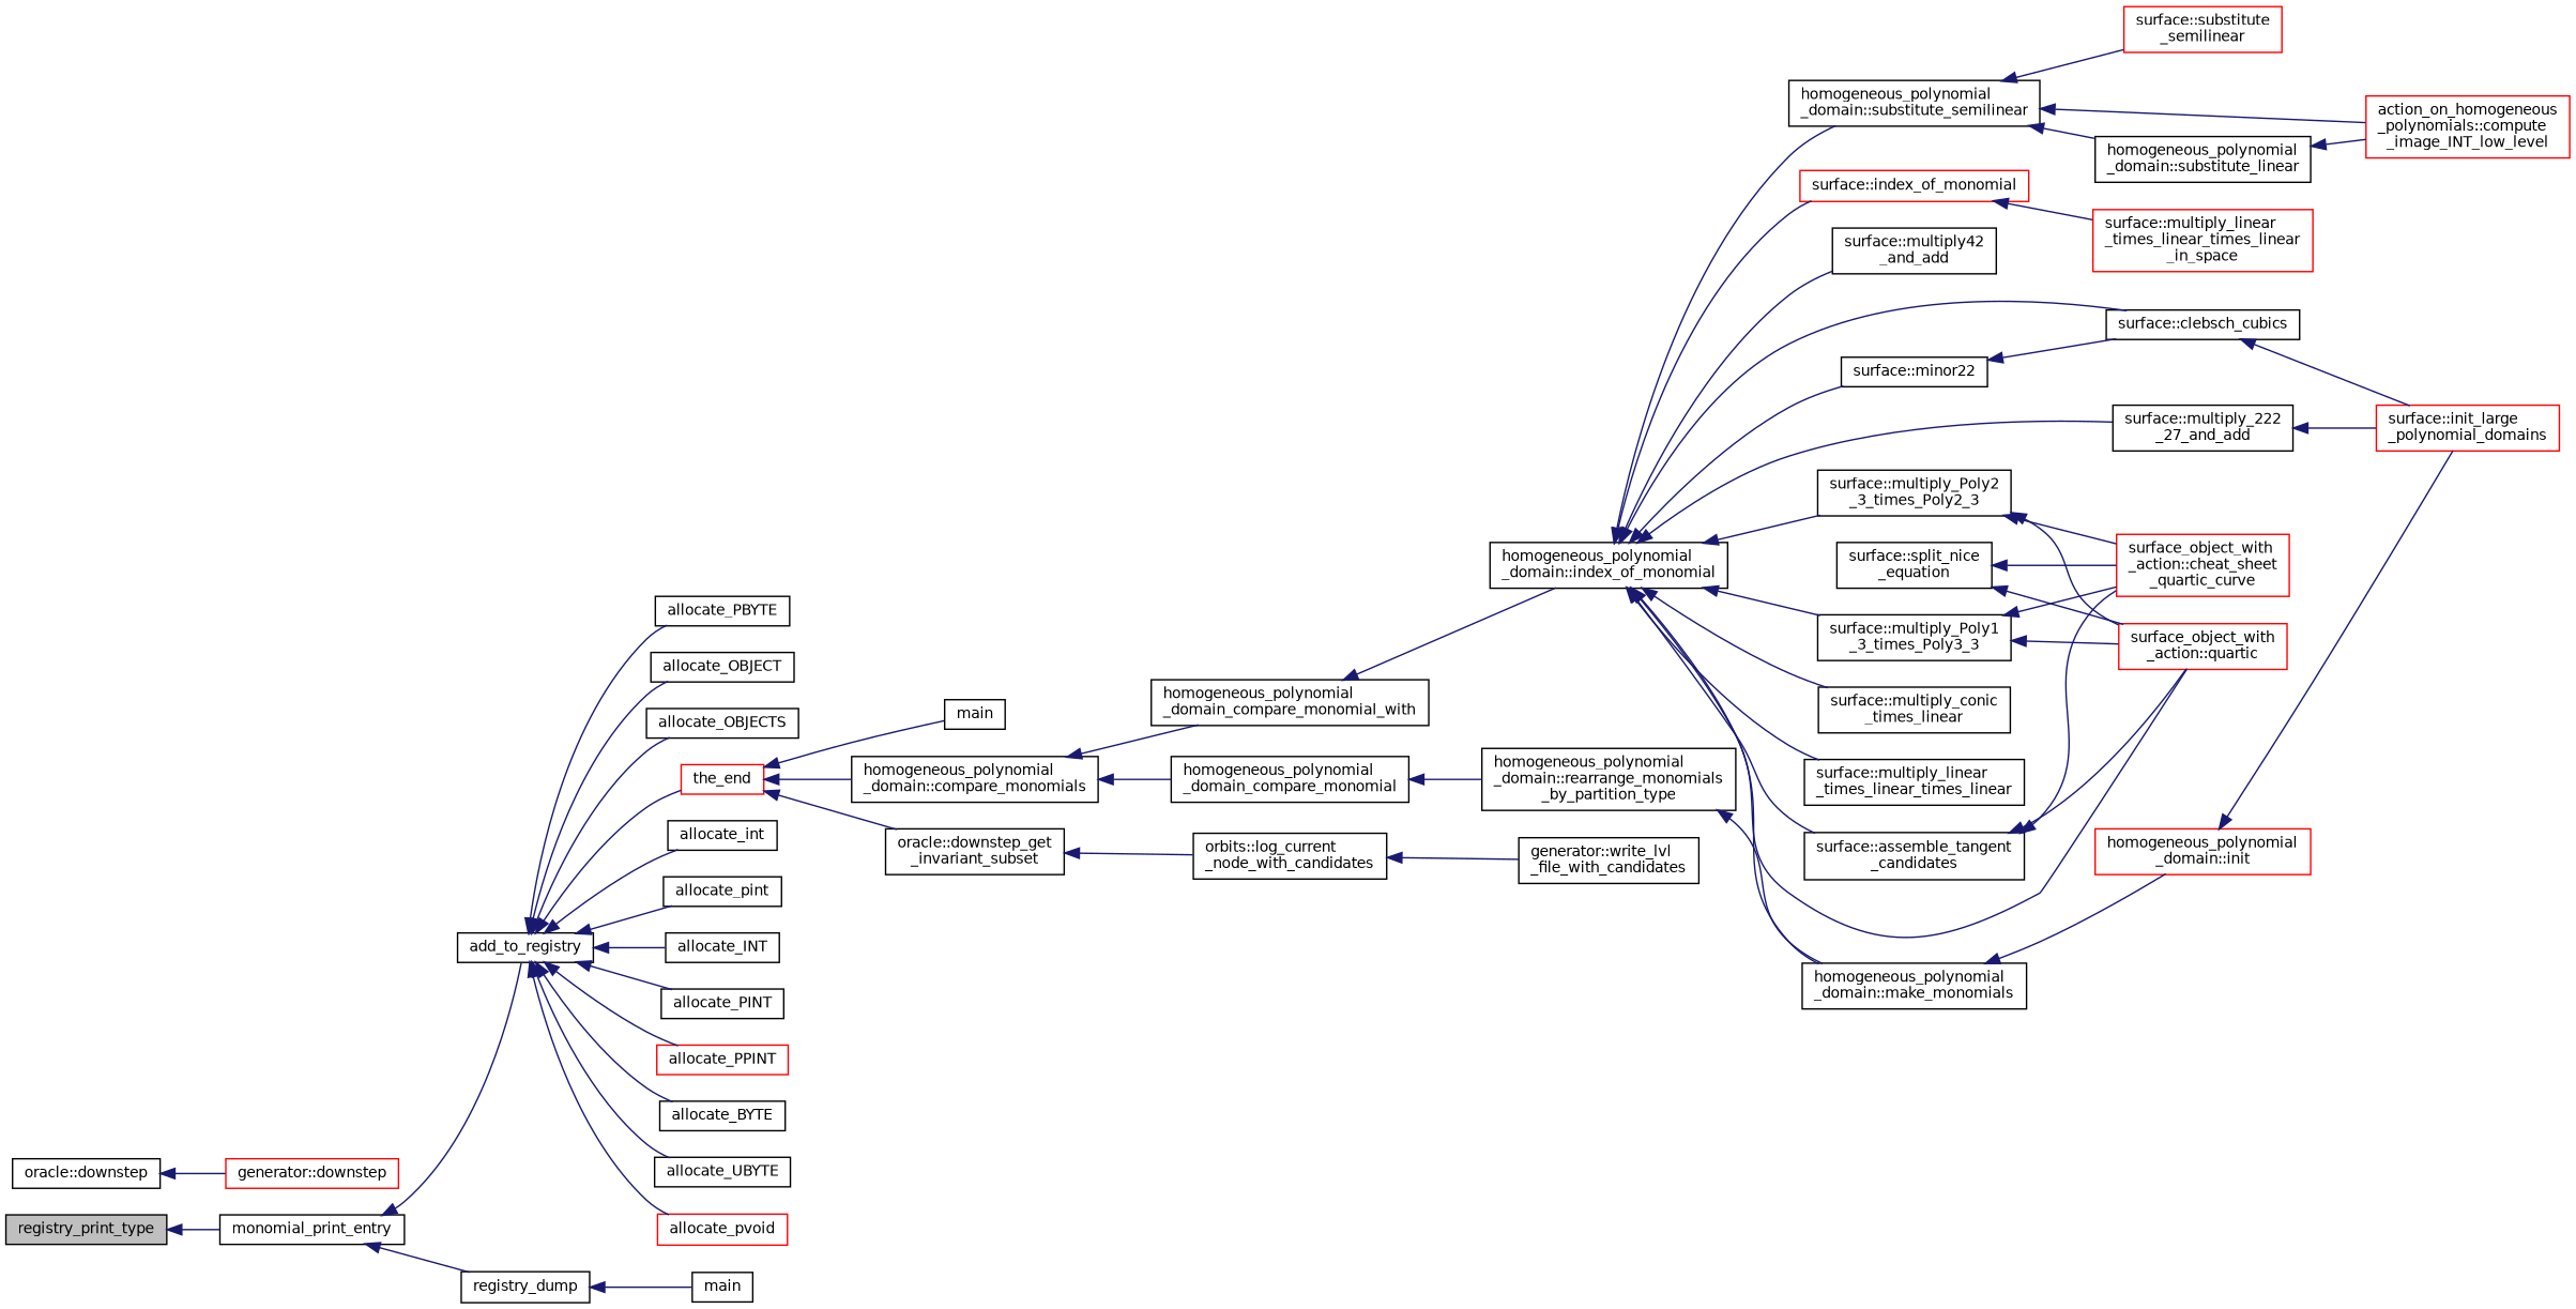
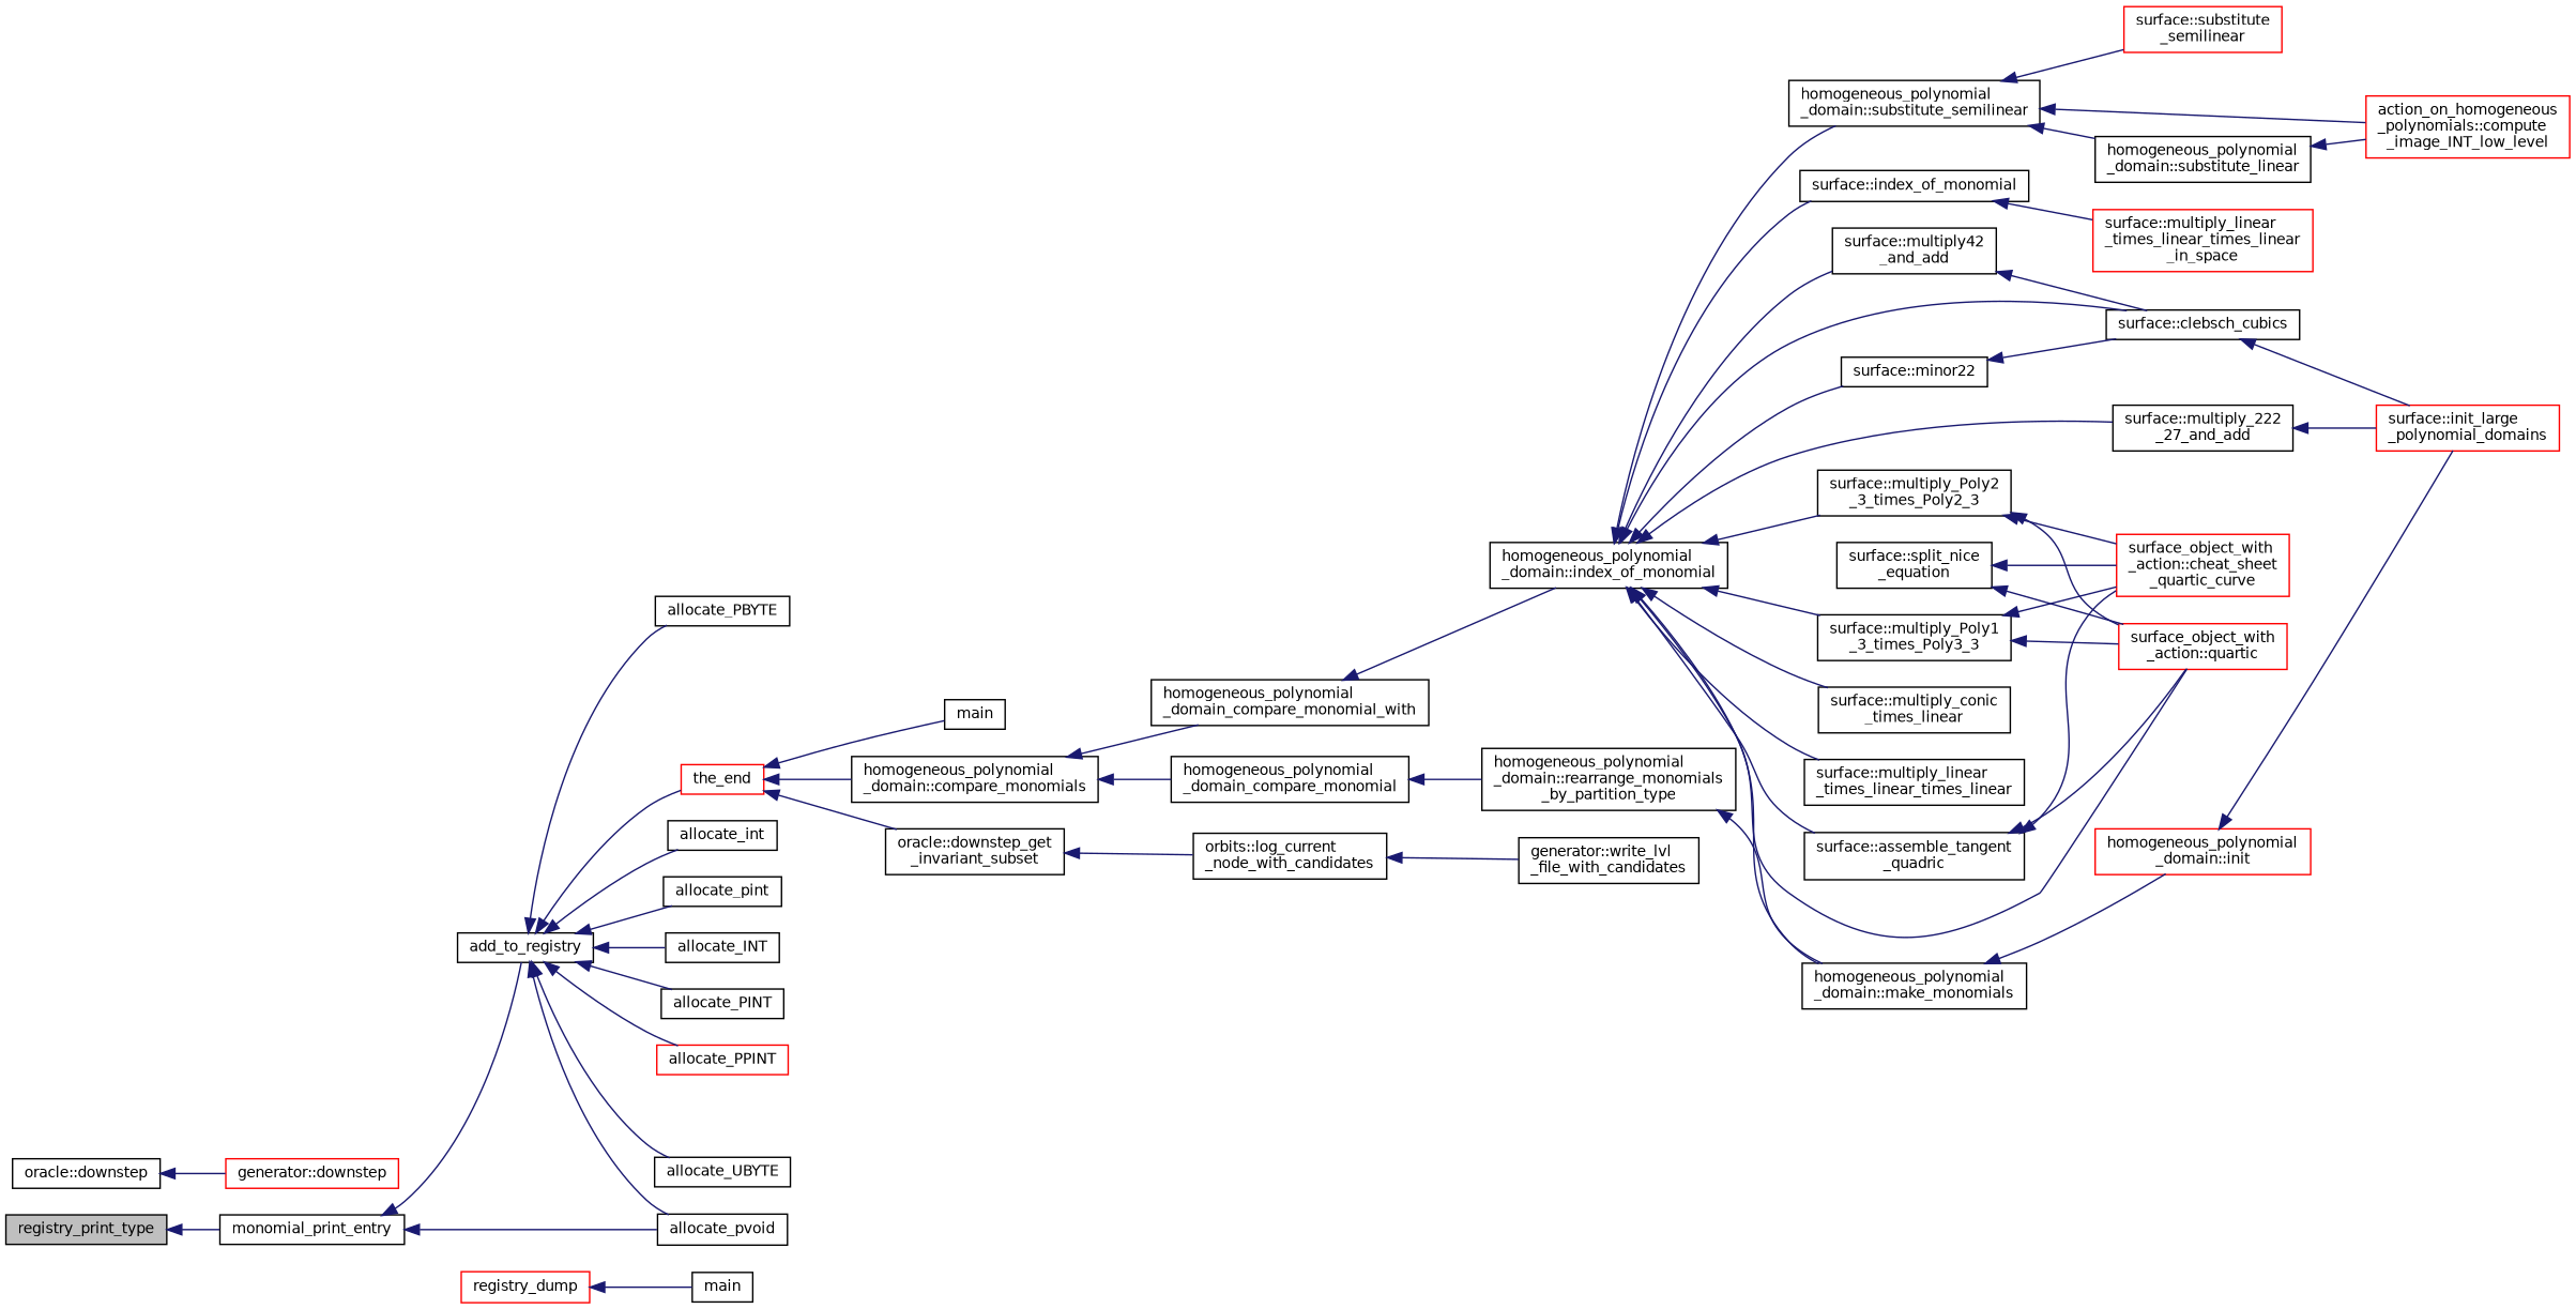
  digraph {
    rankdir=LR
    node [color=black fillcolor=white fontname=Helvetica fontsize=10 shape=record style=filled]
    edge [color=midnightblue dir=back fontname=Helvetica fontsize=10 labelfontname=Helvetica labelfontsize=10 style=solid]
    n1 [fillcolor=grey75 fontcolor=black height=0.2 label=registry_print_type width=0.4]
    n2 [height=0.2 label=monomial_print_entry width=0.4]
    n3 [height=0.2 label=add_to_registry width=0.4]
-   n4 [height=0.2 label=registry_dump width=0.4]
+   n4 [color=red height=0.2 label=registry_dump width=0.4]
    n5 [height=0.2 label=allocate_int width=0.4]
    n6 [height=0.2 label=allocate_pint width=0.4]
    n7 [height=0.2 label=allocate_INT width=0.4]
    n8 [height=0.2 label=allocate_PINT width=0.4]
    n9 [color=red height=0.2 label=allocate_PPINT width=0.4]
-   n10 [height=0.2 label=allocate_BYTE width=0.4]
    n11 [height=0.2 label=allocate_UBYTE width=0.4]
    n12 [height=0.2 label=allocate_PBYTE width=0.4]
-   n13 [color=red height=0.2 label=allocate_pvoid width=0.4]
-   n14 [height=0.2 label=allocate_OBJECT width=0.4]
-   n15 [height=0.2 label=allocate_OBJECTS width=0.4]
+   n13 [height=0.2 label=allocate_pvoid width=0.4]
    n16 [color=red height=0.2 label=the_end width=0.4]
    n17 [height=0.2 label=main width=0.4]
    n18 [height=0.2 label=main width=0.4]
    n19 [height=0.2 label="homogeneous_polynomial\l_domain::compare_monomials" width=0.4]
    n20 [height=0.2 label="oracle::downstep_get\l_invariant_subset" width=0.4]
    n21 [height=0.2 label="homogeneous_polynomial\l_domain_compare_monomial_with" width=0.4]
    n22 [height=0.2 label="homogeneous_polynomial\l_domain_compare_monomial" width=0.4]
    n23 [height=0.2 label="orbits::log_current\l_node_with_candidates" width=0.4]
    n24 [height=0.2 label="homogeneous_polynomial\l_domain::index_of_monomial" width=0.4]
    n25 [height=0.2 label="homogeneous_polynomial\l_domain::rearrange_monomials\l_by_partition_type" width=0.4]
    n26 [height=0.2 label="homogeneous_polynomial\l_domain::make_monomials" width=0.4]
    n27 [height=0.2 label="homogeneous_polynomial\l_domain::substitute_semilinear" width=0.4]
-   n28 [color=red height=0.2 label="surface::index_of_monomial" width=0.4]
+   n28 [height=0.2 label="surface::index_of_monomial" width=0.4]
    n29 [height=0.2 label="surface::multiply_conic\l_times_linear" width=0.4]
    n30 [height=0.2 label="surface::multiply_linear\l_times_linear_times_linear" width=0.4]
    n31 [height=0.2 label="surface::multiply_Poly2\l_3_times_Poly2_3" width=0.4]
    n32 [height=0.2 label="surface::multiply_Poly1\l_3_times_Poly3_3" width=0.4]
    n33 [height=0.2 label="surface::clebsch_cubics" width=0.4]
    n34 [height=0.2 label="surface::multiply_222\l_27_and_add" width=0.4]
    n35 [height=0.2 label="surface::minor22" width=0.4]
    n36 [height=0.2 label="surface::multiply42\l_and_add" width=0.4]
-   n37 [height=0.2 label="surface::assemble_tangent\l_candidates" width=0.4]
+   n37 [height=0.2 label="surface::assemble_tangent\l_quadric" width=0.4]
    n38 [color=red height=0.2 label="surface_object_with\l_action::quartic" width=0.4]
    n39 [color=red height=0.2 label="homogeneous_polynomial\l_domain::init" width=0.4]
    n40 [height=0.2 label="homogeneous_polynomial\l_domain::substitute_linear" width=0.4]
    n41 [color=red height=0.2 label="action_on_homogeneous\l_polynomials::compute\l_image_INT_low_level" width=0.4]
    n42 [color=red height=0.2 label="surface::substitute\l_semilinear" width=0.4]
    n43 [color=red height=0.2 label="surface::multiply_linear\l_times_linear_times_linear\l_in_space" width=0.4]
    n44 [color=red height=0.2 label="surface_object_with\l_action::cheat_sheet\l_quartic_curve" width=0.4]
    n45 [color=red height=0.2 label="surface::init_large\l_polynomial_domains" width=0.4]
    n46 [height=0.2 label="surface::split_nice\l_equation" width=0.4]
    n47 [height=0.2 label="generator::write_lvl\l_file_with_candidates" width=0.4]
    n48 [height=0.2 label="oracle::downstep" width=0.4]
    n49 [color=red height=0.2 label="generator::downstep" width=0.4]
    n1 -> n2
    n2 -> n3
-   n2 -> n4
+   n2 -> n13
    n3 -> n5
    n3 -> n6
    n3 -> n7
    n3 -> n8
    n3 -> n9
-   n3 -> n10
    n3 -> n11
    n3 -> n12
    n3 -> n13
-   n3 -> n14
-   n3 -> n15
    n3 -> n16
    n4 -> n17
    n16 -> n18
    n16 -> n19
    n16 -> n20
    n19 -> n21
    n19 -> n22
    n20 -> n23
    n21 -> n24
    n22 -> n25
    n23 -> n47
    n24 -> n26
    n24 -> n27
    n24 -> n28
    n24 -> n29
    n24 -> n30
    n24 -> n31
    n24 -> n32
    n24 -> n33
    n24 -> n34
    n24 -> n35
    n24 -> n36
    n24 -> n37
    n24 -> n38
    n25 -> n26
    n26 -> n39
    n27 -> n40
    n27 -> n41
    n27 -> n42
    n28 -> n43
    n31 -> n38
    n31 -> n44
    n32 -> n38
    n32 -> n44
    n33 -> n45
    n34 -> n45
    n35 -> n33
+   n36 -> n33
    n37 -> n38
    n37 -> n44
    n39 -> n45
    n40 -> n41
    n46 -> n38
    n46 -> n44
    n48 -> n49
  }
